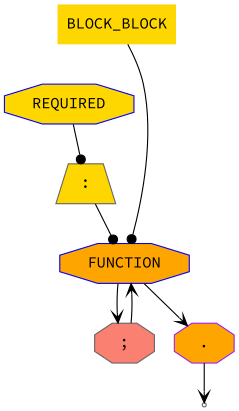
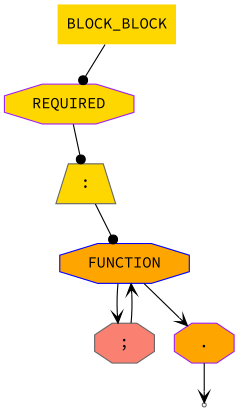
  digraph {
    fontname="Source Code Pro"
    node [color=gray40 fillcolor=gold fontname="Source Code Pro" shape=octagon style=filled]
    edge [arrowhead=vee fontname="Source Code Pro"]
    n1 [color=blue label=BLOCK_BLOCK shape=plaintext]
-   n2 [color=blue label=REQUIRED]
+   n2 [color=purple label=REQUIRED]
    n3 [label=":" shape=trapezium]
    n4 [color=blue fillcolor=orange label=FUNCTION]
    n5 [fillcolor=salmon label=";"]
    n6 [color=purple fillcolor=orange label="."]
    end [fillcolor=white shape=point]
-   n1 -> n4 [arrowhead=dot]
+   n1 -> n2 [arrowhead=dot]
    n2 -> n3 [arrowhead=dot]
    n3 -> n4 [arrowhead=dot]
    n4 -> n5
    n4 -> n6
    n5 -> n4
    n6 -> end
  }
